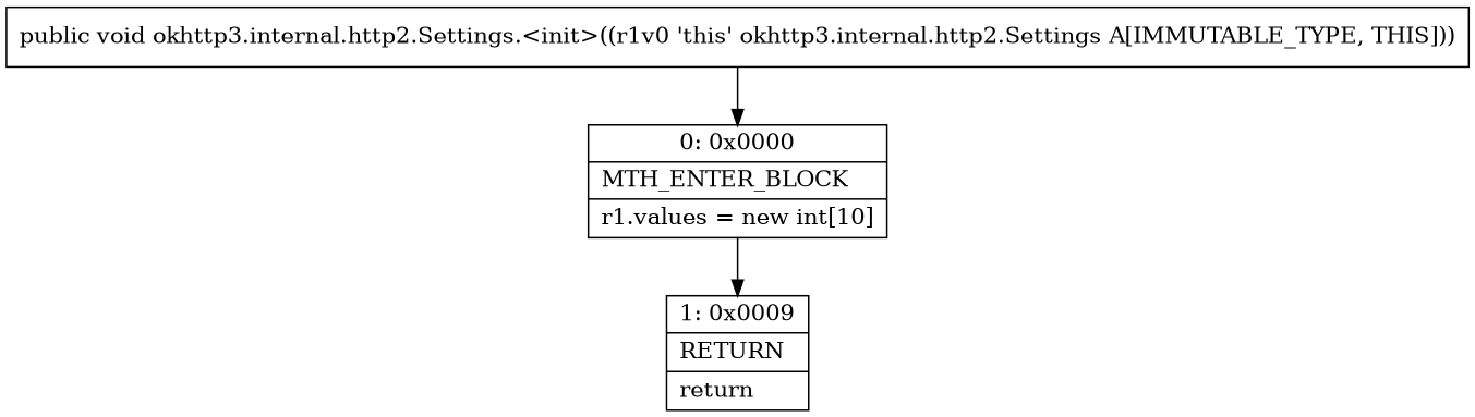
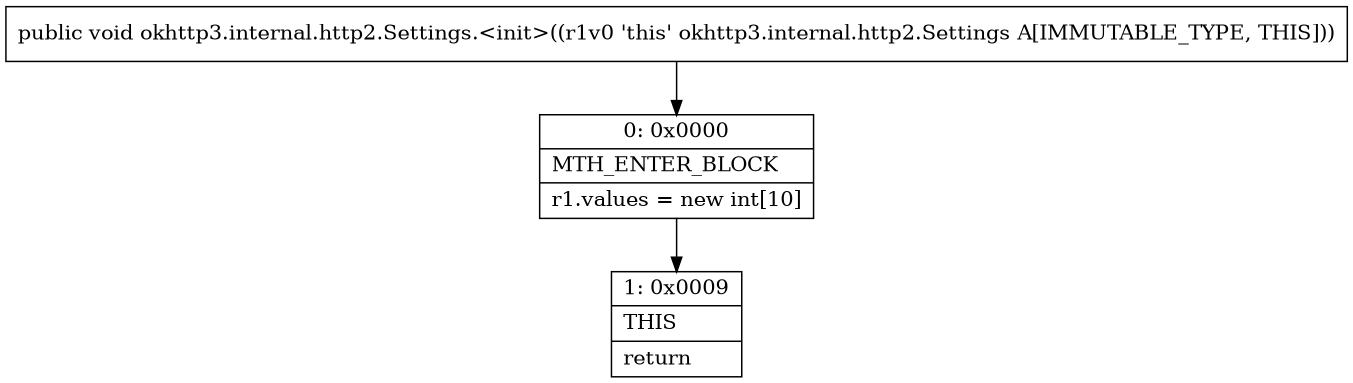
  digraph {
    node [shape=record]
    n1 [label="{0\:\ 0x0000|MTH_ENTER_BLOCK\l|r1.values = new int[10]\l}"]
-   n2 [label="{1\:\ 0x0009|RETURN\l|return\l}"]
+   n2 [label="{1\:\ 0x0009|THIS\l|return\l}"]
    n3 [label="{public void okhttp3.internal.http2.Settings.\<init\>((r1v0 'this' okhttp3.internal.http2.Settings A[IMMUTABLE_TYPE, THIS])) }"]
    n1 -> n2
    n3 -> n1
  }
